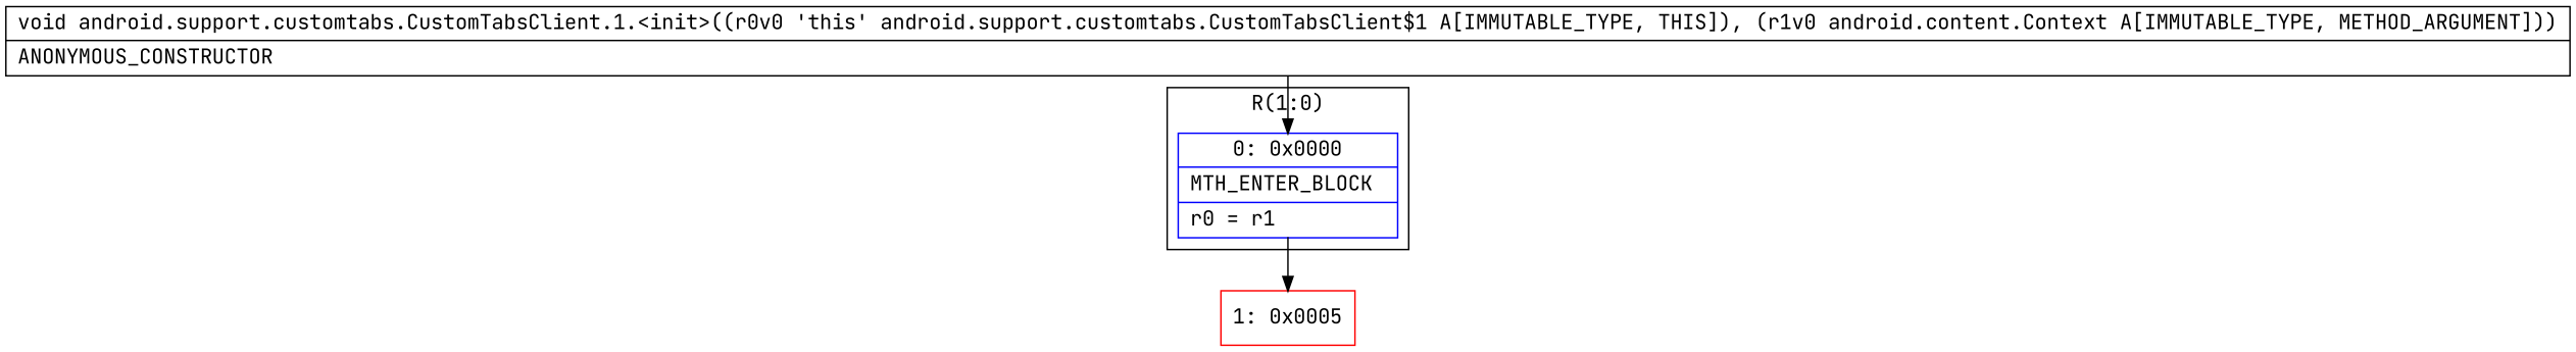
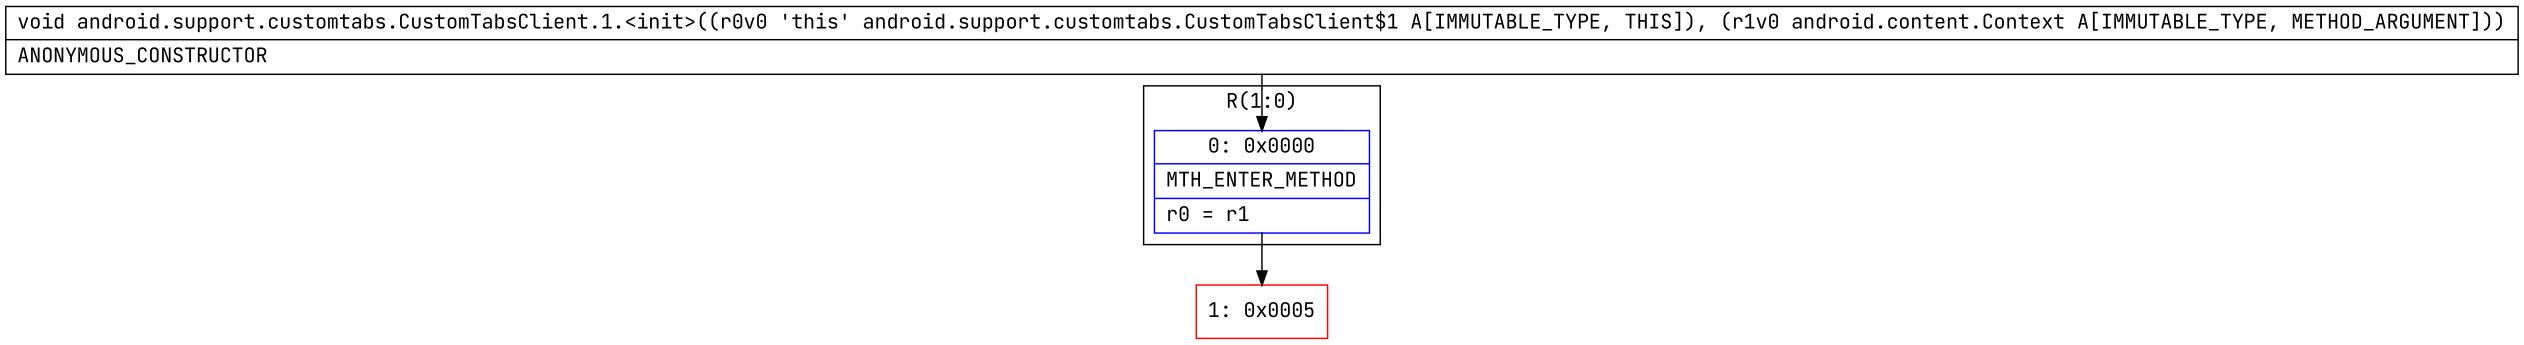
  digraph {
    fontname="JetBrains Mono"
    node [shape=record fontname="JetBrains Mono"]
    edge [fontname="JetBrains Mono"]
-   n1 [color=blue label="{0\:\ 0x0000|MTH_ENTER_BLOCK\l|r0 = r1\l}"]
+   n1 [color=blue label="{0\:\ 0x0000|MTH_ENTER_METHOD\l|r0 = r1\l}"]
    n2 [color=red label="{1\:\ 0x0005}"]
    n3 [label="{void android.support.customtabs.CustomTabsClient.1.\<init\>((r0v0 'this' android.support.customtabs.CustomTabsClient$1 A[IMMUTABLE_TYPE, THIS]), (r1v0 android.content.Context A[IMMUTABLE_TYPE, METHOD_ARGUMENT]))  | ANONYMOUS_CONSTRUCTOR\l}"]
    subgraph cluster_1 {
      label="R(1:0)"
      n1
    }
    n1 -> n2
    n3 -> n1
  }
